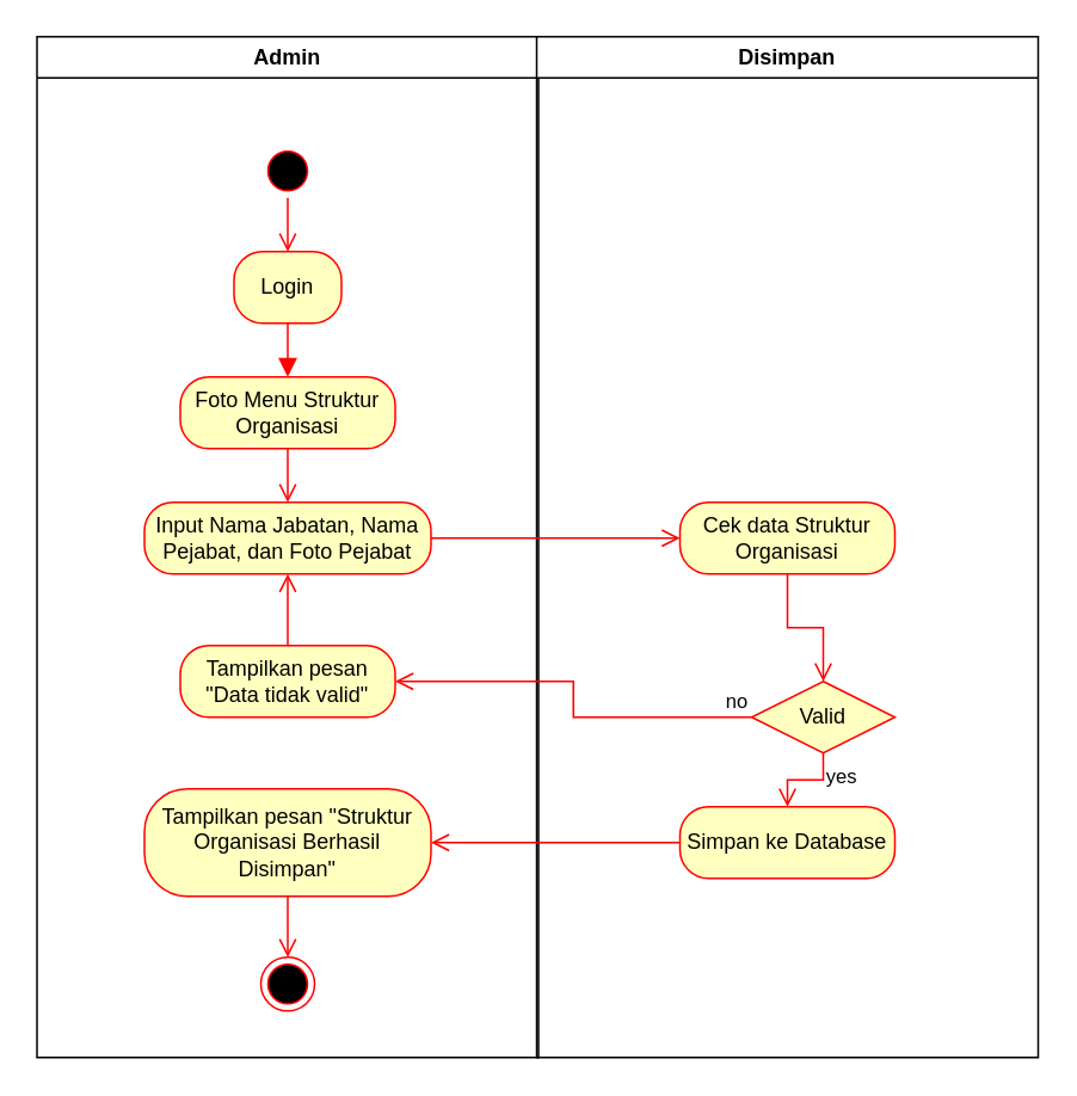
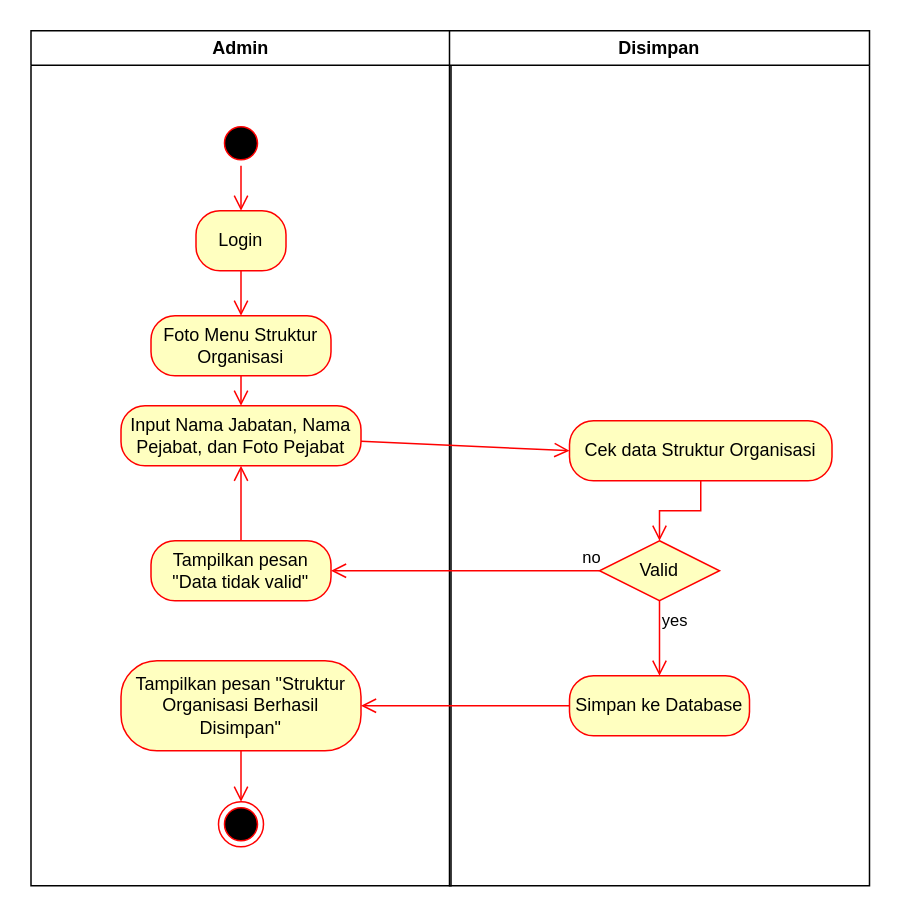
  <mxCell id="0" />
  <mxCell id="1" parent="0" />
  <mxCell id="2" value="Admin" style="swimlane;whiteSpace=wrap" parent="1" vertex="1"><mxGeometry x="20" y="20" width="280" height="570" as="geometry" /></mxCell>
  <mxCell id="3" value="" style="ellipse;html=1;shape=startState;fillColor=#000000;strokeColor=#ff0000;" parent="2" vertex="1"><mxGeometry x="125" y="60" width="30" height="30" as="geometry" /></mxCell>
  <mxCell id="4" value="" style="html=1;verticalAlign=bottom;endArrow=open;endSize=8;strokeColor=#ff0000;rounded=0;entryX=0.5;entryY=0;entryDx=0;entryDy=0;" parent="2" source="3" target="5" edge="1"><mxGeometry relative="1" as="geometry"><mxPoint x="140" y="150" as="targetPoint" /></mxGeometry></mxCell>
  <mxCell id="5" value="Login" style="rounded=1;whiteSpace=wrap;html=1;arcSize=40;fontColor=#000000;fillColor=#ffffc0;strokeColor=#ff0000;" parent="2" vertex="1"><mxGeometry x="110" y="120" width="60" height="40" as="geometry" /></mxCell>
  <mxCell id="6" value="Foto Menu Struktur Organisasi" style="rounded=1;whiteSpace=wrap;html=1;arcSize=40;fontColor=#000000;fillColor=#ffffc0;strokeColor=#ff0000;" parent="2" vertex="1"><mxGeometry x="80" y="190" width="120" height="40" as="geometry" /></mxCell>
  <mxCell id="7" value="" style="edgeStyle=orthogonalEdgeStyle;html=1;verticalAlign=bottom;endArrow=open;endSize=8;strokeColor=#ff0000;rounded=0;entryX=0.5;entryY=0;entryDx=0;entryDy=0;" parent="2" source="6" target="9" edge="1"><mxGeometry relative="1" as="geometry"><mxPoint x="140" y="340" as="targetPoint" /></mxGeometry></mxCell>
- <mxCell id="8" value="" style="html=1;verticalAlign=bottom;endArrow=block;endSize=8;strokeColor=#ff0000;rounded=0;exitX=0.5;exitY=1;exitDx=0;exitDy=0;entryX=0.5;entryY=0;entryDx=0;entryDy=0;" parent="2" source="5" target="6" edge="1"><mxGeometry relative="1" as="geometry"><mxPoint x="340" y="170" as="targetPoint" /></mxGeometry></mxCell>
- <mxCell id="9" value="Input Nama Jabatan, Nama Pejabat, dan Foto Pejabat" style="rounded=1;whiteSpace=wrap;html=1;arcSize=40;fontColor=#000000;fillColor=#ffffc0;strokeColor=#ff0000;" parent="2" vertex="1"><mxGeometry x="60" y="260" width="160" height="40" as="geometry" /></mxCell>
+ <mxCell id="8" value="" style="html=1;verticalAlign=bottom;endArrow=open;endSize=8;strokeColor=#ff0000;rounded=0;exitX=0.5;exitY=1;exitDx=0;exitDy=0;entryX=0.5;entryY=0;entryDx=0;entryDy=0;" parent="2" source="5" target="6" edge="1"><mxGeometry relative="1" as="geometry"><mxPoint x="340" y="170" as="targetPoint" /></mxGeometry></mxCell>
+ <mxCell id="9" value="Input Nama Jabatan, Nama Pejabat, dan Foto Pejabat" style="rounded=1;whiteSpace=wrap;html=1;arcSize=40;fontColor=#000000;fillColor=#ffffc0;strokeColor=#ff0000;" parent="2" vertex="1"><mxGeometry x="60" y="250" width="160" height="40" as="geometry" /></mxCell>
  <mxCell id="10" value="Tampilkan pesan &quot;Data tidak valid&quot;" style="rounded=1;whiteSpace=wrap;html=1;arcSize=40;fontColor=#000000;fillColor=#ffffc0;strokeColor=#ff0000;" parent="2" vertex="1"><mxGeometry x="80" y="340" width="120" height="40" as="geometry" /></mxCell>
  <mxCell id="11" value="" style="html=1;verticalAlign=bottom;endArrow=open;endSize=8;strokeColor=#ff0000;rounded=0;exitX=0.5;exitY=0;exitDx=0;exitDy=0;entryX=0.5;entryY=1;entryDx=0;entryDy=0;" parent="2" source="10" target="9" edge="1"><mxGeometry relative="1" as="geometry"><mxPoint x="140" y="450" as="targetPoint" /></mxGeometry></mxCell>
  <mxCell id="12" value="Tampilkan pesan &quot;Struktur Organisasi Berhasil Disimpan&quot;" style="rounded=1;whiteSpace=wrap;html=1;arcSize=40;fontColor=#000000;fillColor=#ffffc0;strokeColor=#ff0000;" parent="2" vertex="1"><mxGeometry x="60" y="420" width="160" height="60" as="geometry" /></mxCell>
  <mxCell id="13" value="" style="html=1;verticalAlign=bottom;endArrow=open;endSize=8;strokeColor=#ff0000;rounded=0;entryX=0.5;entryY=0;entryDx=0;entryDy=0;" parent="2" source="12" target="14" edge="1"><mxGeometry relative="1" as="geometry"><mxPoint x="140" y="530" as="targetPoint" /></mxGeometry></mxCell>
  <mxCell id="14" value="" style="ellipse;html=1;shape=endState;fillColor=#000000;strokeColor=#ff0000;" parent="2" vertex="1"><mxGeometry x="125" y="514" width="30" height="30" as="geometry" /></mxCell>
  <mxCell id="15" value="Disimpan" style="swimlane;whiteSpace=wrap" parent="1" vertex="1"><mxGeometry x="299" y="20" width="280" height="570" as="geometry" /></mxCell>
- <mxCell id="16" value="Cek data Struktur Organisasi" style="rounded=1;whiteSpace=wrap;html=1;arcSize=40;fontColor=#000000;fillColor=#ffffc0;strokeColor=#ff0000;" parent="15" vertex="1"><mxGeometry x="80" y="260" width="120" height="40" as="geometry" /></mxCell>
+ <mxCell id="16" value="Cek data Struktur Organisasi" style="rounded=1;whiteSpace=wrap;html=1;arcSize=40;fontColor=#000000;fillColor=#ffffc0;strokeColor=#ff0000;" parent="15" vertex="1"><mxGeometry x="80" y="260" width="175" height="40" as="geometry" /></mxCell>
  <mxCell id="17" value="" style="edgeStyle=orthogonalEdgeStyle;html=1;verticalAlign=bottom;endArrow=open;endSize=8;strokeColor=#ff0000;rounded=0;entryX=0.5;entryY=0;entryDx=0;entryDy=0;" parent="15" source="16" target="18" edge="1"><mxGeometry relative="1" as="geometry"><mxPoint x="140" y="370" as="targetPoint" /></mxGeometry></mxCell>
- <mxCell id="18" value="Valid" style="rhombus;whiteSpace=wrap;html=1;fontColor=#000000;fillColor=#ffffc0;strokeColor=#ff0000;" parent="15" vertex="1"><mxGeometry x="120" y="360" width="80" height="40" as="geometry" /></mxCell>
+ <mxCell id="18" value="Valid" style="rhombus;whiteSpace=wrap;html=1;fontColor=#000000;fillColor=#ffffc0;strokeColor=#ff0000;" parent="15" vertex="1"><mxGeometry x="100" y="340" width="80" height="40" as="geometry" /></mxCell>
  <mxCell id="19" value="yes" style="edgeStyle=orthogonalEdgeStyle;html=1;align=left;verticalAlign=top;endArrow=open;endSize=8;strokeColor=#ff0000;rounded=0;entryX=0.5;entryY=0;entryDx=0;entryDy=0;" parent="15" source="18" target="20" edge="1"><mxGeometry x="-1" relative="1" as="geometry"><mxPoint x="140" y="430" as="targetPoint" /></mxGeometry></mxCell>
  <mxCell id="20" value="Simpan ke Database" style="rounded=1;whiteSpace=wrap;html=1;arcSize=40;fontColor=#000000;fillColor=#ffffc0;strokeColor=#ff0000;" parent="15" vertex="1"><mxGeometry x="80" y="430" width="120" height="40" as="geometry" /></mxCell>
  <mxCell id="21" value="" style="html=1;verticalAlign=bottom;endArrow=open;endSize=8;strokeColor=#ff0000;rounded=0;entryX=0;entryY=0.5;entryDx=0;entryDy=0;" parent="1" source="9" target="16" edge="1"><mxGeometry relative="1" as="geometry"><mxPoint x="156" y="480" as="targetPoint" /></mxGeometry></mxCell>
  <mxCell id="22" value="no" style="edgeStyle=orthogonalEdgeStyle;html=1;align=left;verticalAlign=bottom;endArrow=open;endSize=8;strokeColor=#ff0000;rounded=0;exitX=0;exitY=0.5;exitDx=0;exitDy=0;entryX=1;entryY=0.5;entryDx=0;entryDy=0;" parent="1" source="18" target="10" edge="1"><mxGeometry x="-0.855" relative="1" as="geometry"><mxPoint x="216" y="390" as="targetPoint" /><mxPoint as="offset" /></mxGeometry></mxCell>
  <mxCell id="23" value="" style="edgeStyle=orthogonalEdgeStyle;html=1;verticalAlign=bottom;endArrow=open;endSize=8;strokeColor=#ff0000;rounded=0;entryX=1;entryY=0.5;entryDx=0;entryDy=0;" parent="1" source="20" target="12" edge="1"><mxGeometry relative="1" as="geometry"><mxPoint x="439" y="550" as="targetPoint" /></mxGeometry></mxCell>
